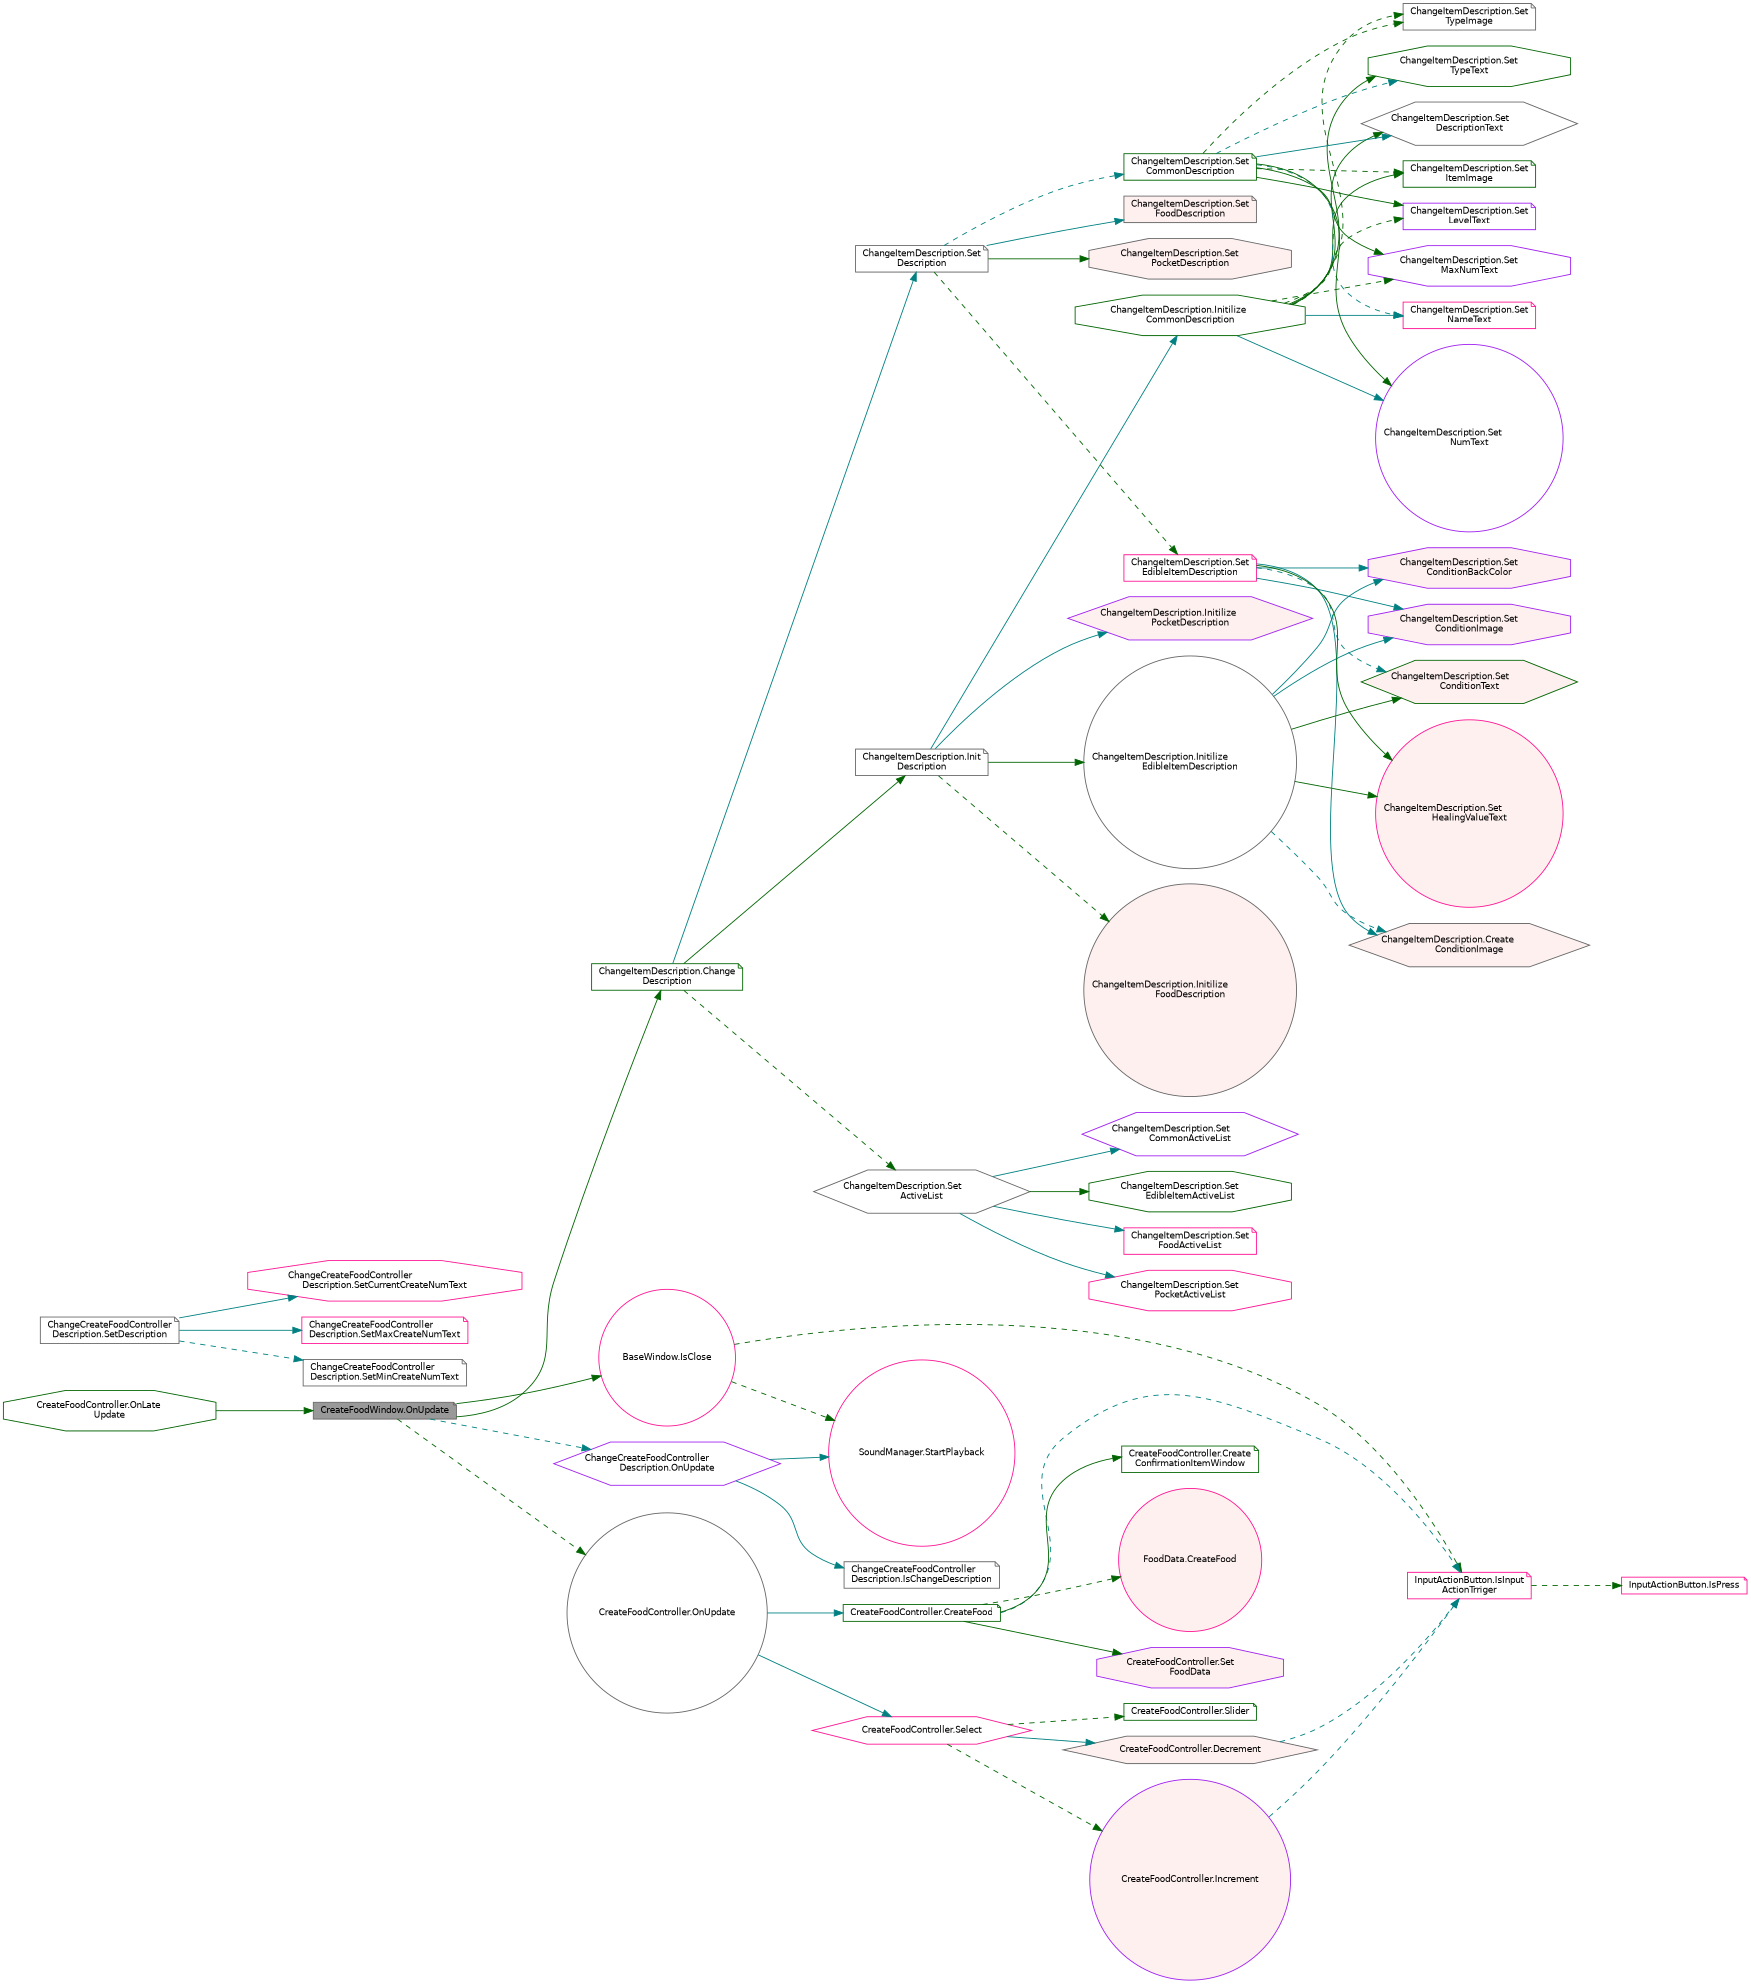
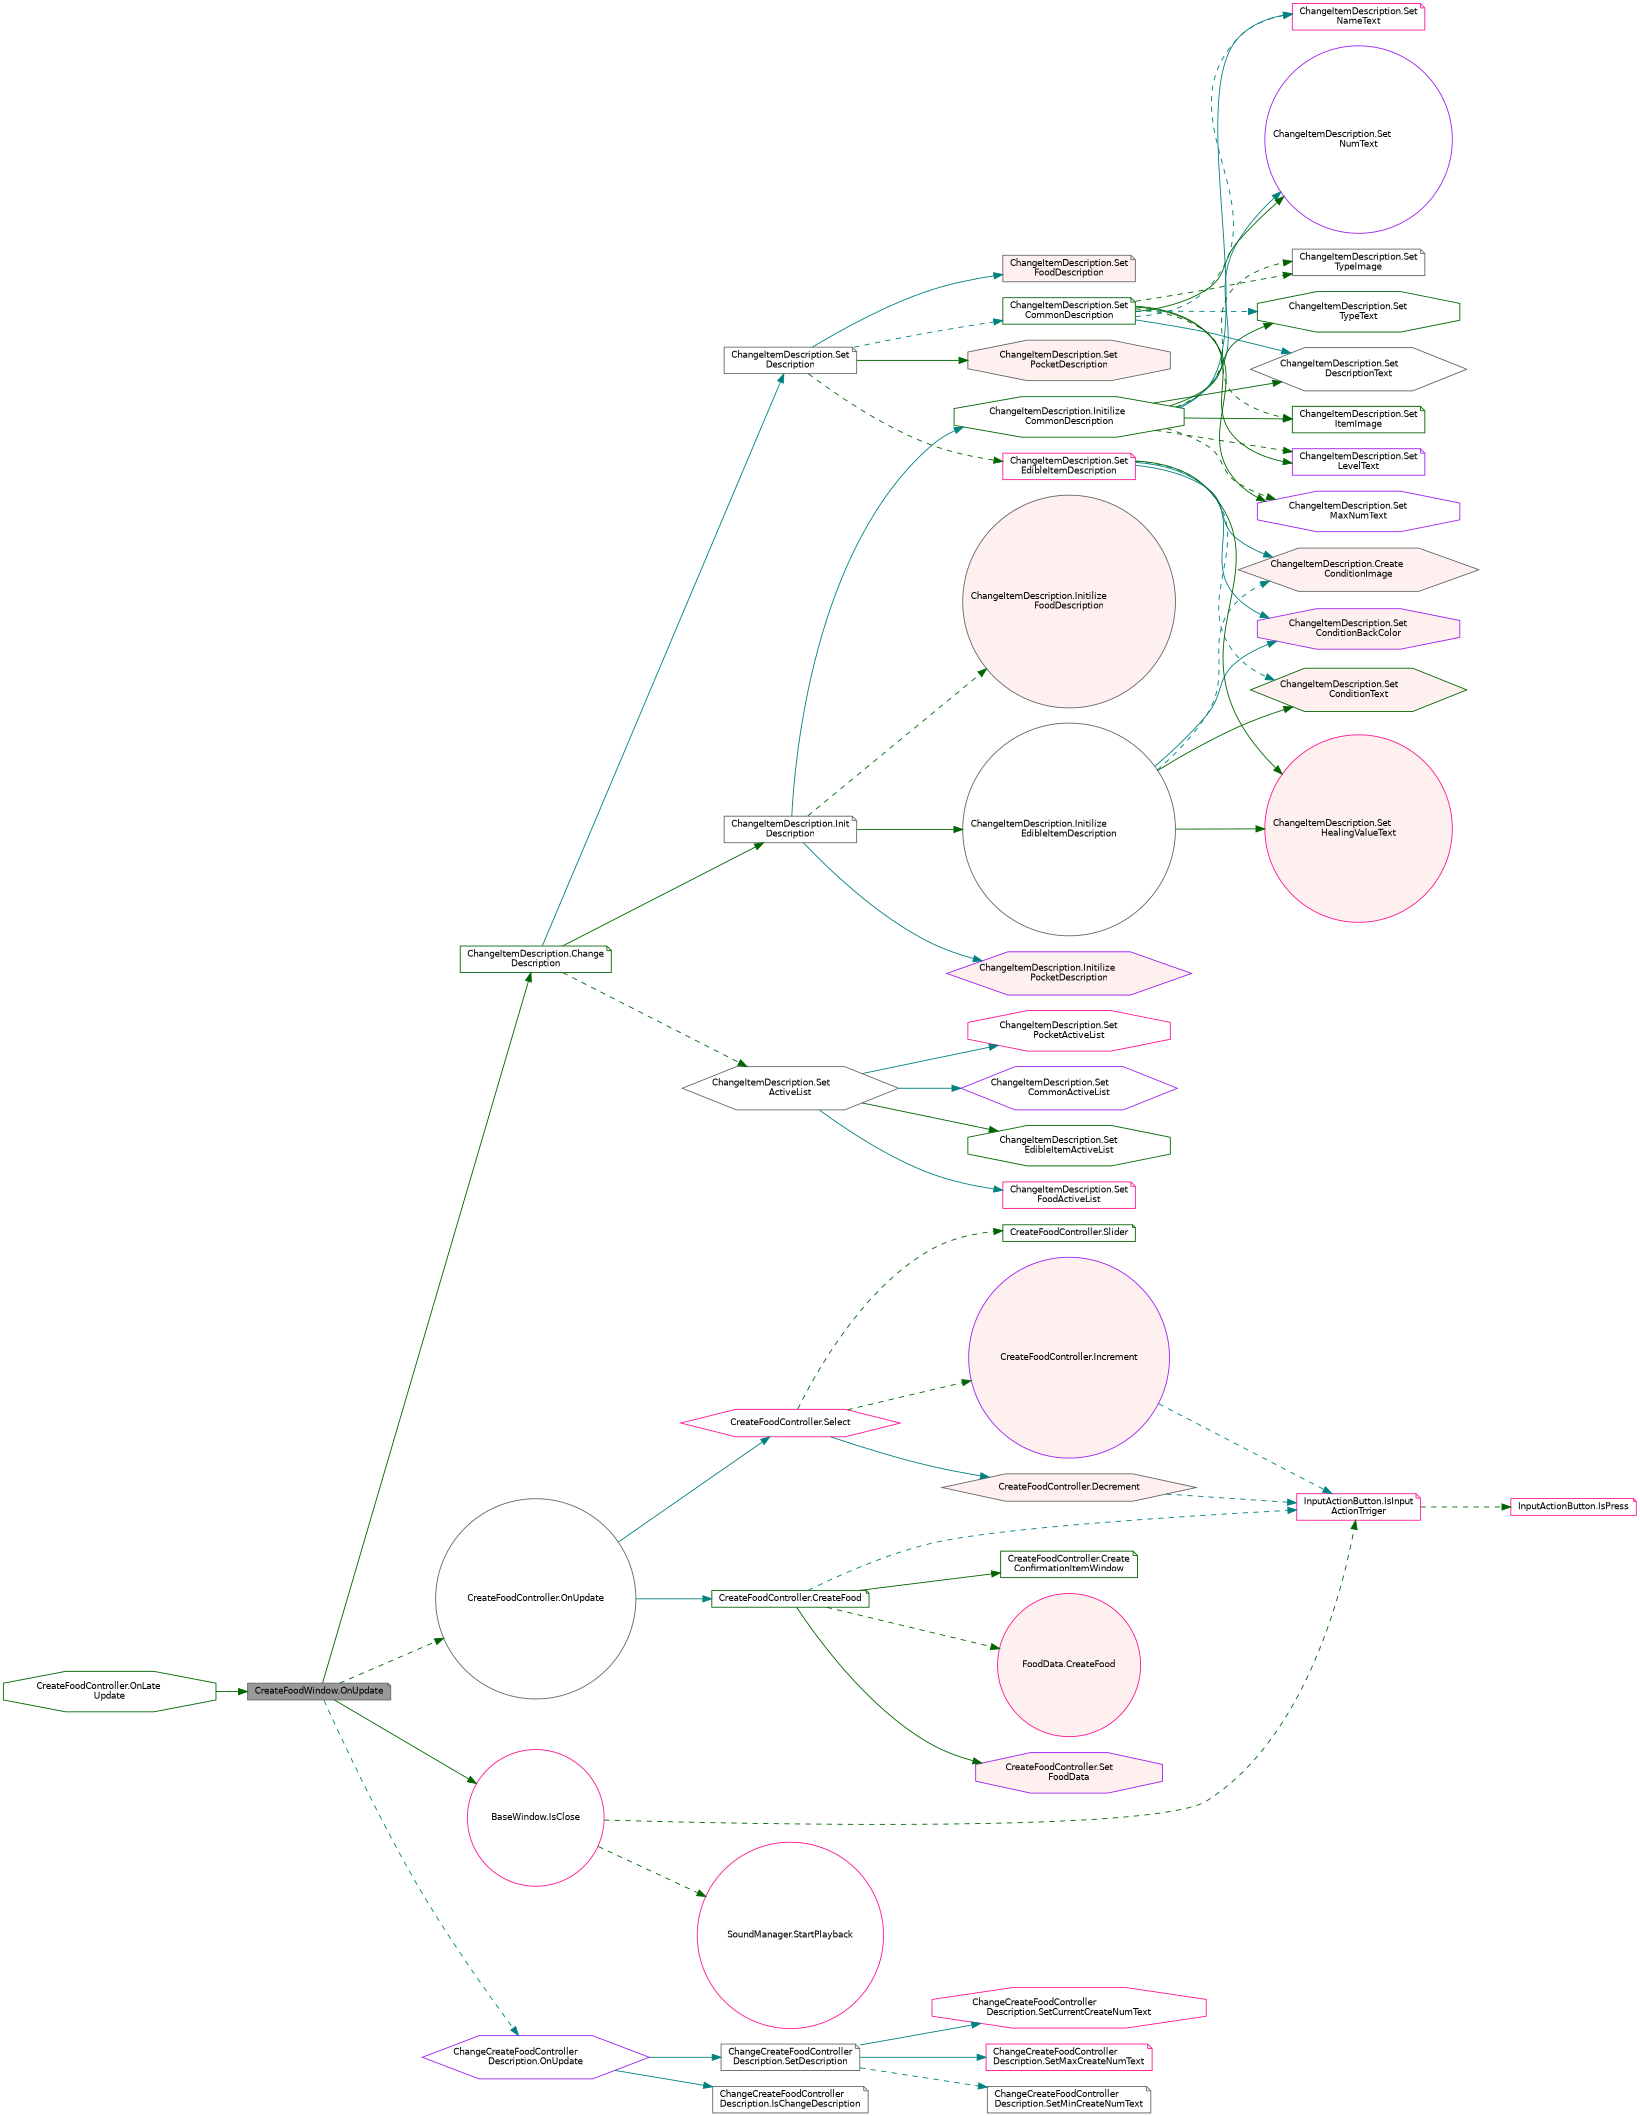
  digraph {
    rankdir=LR
    node [color=gray40 fillcolor=white fontname=Helvetica fontsize=10 shape=note style=filled]
    edge [color=darkgreen fontname=Helvetica fontsize=10 labelfontname=Helvetica labelfontsize=10 style=solid]
    n1 [fillcolor=grey60 fontcolor=black height=0.2 label="CreateFoodWindow.OnUpdate" width=0.4]
    n2 [color=darkgreen height=0.2 label="ChangeItemDescription.Change\lDescription" width=0.4]
    n3 [color=deeppink height=0.2 label="BaseWindow.IsClose" shape=circle width=0.4]
    n4 [color=purple height=0.2 label="ChangeCreateFoodController\lDescription.OnUpdate" shape=hexagon width=0.4]
    n5 [height=0.2 label="CreateFoodController.OnUpdate" shape=circle width=0.4]
    n6 [height=0.2 label="ChangeItemDescription.Init\lDescription" width=0.4]
    n7 [height=0.2 label="ChangeItemDescription.Set\lActiveList" shape=hexagon width=0.4]
    n8 [height=0.2 label="ChangeItemDescription.Set\lDescription" width=0.4]
    n9 [color=deeppink height=0.2 label="InputActionButton.IsInput\lActionTrriger" width=0.4]
    n10 [color=deeppink height=0.2 label="SoundManager.StartPlayback" shape=circle width=0.4]
    n11 [color=darkgreen height=0.2 label="CreateFoodController.OnLate\lUpdate" shape=octagon width=0.4]
    n12 [height=0.2 label="ChangeCreateFoodController\lDescription.IsChangeDescription" width=0.4]
    n13 [height=0.2 label="ChangeCreateFoodController\lDescription.SetDescription" width=0.4]
    n14 [color=darkgreen height=0.2 label="CreateFoodController.CreateFood" width=0.4]
    n15 [color=deeppink height=0.2 label="CreateFoodController.Select" shape=hexagon width=0.4]
    n16 [color=darkgreen height=0.2 label="ChangeItemDescription.Initilize\lCommonDescription" shape=octagon width=0.4]
    n17 [height=0.2 label="ChangeItemDescription.Initilize\lEdibleItemDescription" shape=circle width=0.4]
    n18 [fillcolor="#FFF0F0" height=0.2 label="ChangeItemDescription.Initilize\lFoodDescription" shape=circle width=0.4]
    n19 [color=purple fillcolor="#FFF0F0" height=0.2 label="ChangeItemDescription.Initilize\lPocketDescription" shape=hexagon width=0.4]
    n20 [color=purple height=0.2 label="ChangeItemDescription.Set\lCommonActiveList" shape=hexagon width=0.4]
    n21 [color=darkgreen height=0.2 label="ChangeItemDescription.Set\lEdibleItemActiveList" shape=octagon width=0.4]
    n22 [color=deeppink height=0.2 label="ChangeItemDescription.Set\lFoodActiveList" width=0.4]
    n23 [color=deeppink height=0.2 label="ChangeItemDescription.Set\lPocketActiveList" shape=octagon width=0.4]
    n24 [color=darkgreen height=0.2 label="ChangeItemDescription.Set\lCommonDescription" width=0.4]
    n25 [color=deeppink height=0.2 label="ChangeItemDescription.Set\lEdibleItemDescription" width=0.4]
    n26 [fillcolor="#FFF0F0" height=0.2 label="ChangeItemDescription.Set\lFoodDescription" width=0.4]
    n27 [fillcolor="#FFF0F0" height=0.2 label="ChangeItemDescription.Set\lPocketDescription" shape=octagon width=0.4]
    n28 [height=0.2 label="ChangeItemDescription.Set\lDescriptionText" shape=hexagon width=0.4]
    n29 [color=darkgreen height=0.2 label="ChangeItemDescription.Set\lItemImage" width=0.4]
    n30 [color=purple height=0.2 label="ChangeItemDescription.Set\lLevelText" width=0.4]
    n31 [color=purple height=0.2 label="ChangeItemDescription.Set\lMaxNumText" shape=octagon width=0.4]
    n32 [color=deeppink height=0.2 label="ChangeItemDescription.Set\lNameText" width=0.4]
    n33 [color=purple height=0.2 label="ChangeItemDescription.Set\lNumText" shape=circle width=0.4]
    n34 [height=0.2 label="ChangeItemDescription.Set\lTypeImage" width=0.4]
    n35 [color=darkgreen height=0.2 label="ChangeItemDescription.Set\lTypeText" shape=octagon width=0.4]
    n36 [fillcolor="#FFF0F0" height=0.2 label="ChangeItemDescription.Create\lConditionImage" shape=hexagon width=0.4]
    n37 [color=purple fillcolor="#FFF0F0" height=0.2 label="ChangeItemDescription.Set\lConditionBackColor" shape=octagon width=0.4]
-   n38 [color=purple fillcolor="#FFF0F0" height=0.2 label="ChangeItemDescription.Set\lConditionImage" shape=octagon width=0.4]
    n39 [color=darkgreen fillcolor="#FFF0F0" height=0.2 label="ChangeItemDescription.Set\lConditionText" shape=hexagon width=0.4]
    n40 [color=deeppink fillcolor="#FFF0F0" height=0.2 label="ChangeItemDescription.Set\lHealingValueText" shape=circle width=0.4]
    n41 [color=deeppink height=0.2 label="InputActionButton.IsPress" width=0.4]
    n42 [color=deeppink height=0.2 label="ChangeCreateFoodController\lDescription.SetCurrentCreateNumText" shape=octagon width=0.4]
    n43 [color=deeppink height=0.2 label="ChangeCreateFoodController\lDescription.SetMaxCreateNumText" width=0.4]
    n44 [height=0.2 label="ChangeCreateFoodController\lDescription.SetMinCreateNumText" width=0.4]
    n45 [color=darkgreen height=0.2 label="CreateFoodController.Create\lConfirmationItemWindow" width=0.4]
    n46 [color=deeppink fillcolor="#FFF0F0" height=0.2 label="FoodData.CreateFood" shape=circle width=0.4]
    n47 [color=purple fillcolor="#FFF0F0" height=0.2 label="CreateFoodController.Set\lFoodData" shape=octagon width=0.4]
    n48 [fillcolor="#FFF0F0" height=0.2 label="CreateFoodController.Decrement" shape=hexagon width=0.4]
    n49 [color=purple fillcolor="#FFF0F0" height=0.2 label="CreateFoodController.Increment" shape=circle width=0.4]
    n50 [color=darkgreen height=0.2 label="CreateFoodController.Slider" width=0.4]
    n1 -> n2
    n1 -> n3
    n1 -> n4 [color=teal style=dashed]
    n1 -> n5 [style=dashed]
    n2 -> n6
    n2 -> n7 [style=dashed]
    n2 -> n8 [color=teal]
    n3 -> n9 [style=dashed]
    n3 -> n10 [style=dashed]
    n4 -> n12 [color=teal]
-   n4 -> n10 [color=teal]
+   n4 -> n13 [color=teal]
    n5 -> n14 [color=teal]
    n5 -> n15 [color=teal]
    n6 -> n16 [color=teal]
    n6 -> n17
    n6 -> n18 [style=dashed]
    n6 -> n19 [color=teal]
    n7 -> n20 [color=teal]
    n7 -> n21
    n7 -> n22 [color=teal]
    n7 -> n23 [color=teal]
    n8 -> n24 [color=teal style=dashed]
    n8 -> n25 [style=dashed]
    n8 -> n26 [color=teal]
    n8 -> n27
    n9 -> n41 [style=dashed]
    n11 -> n1
    n13 -> n42 [color=teal]
    n13 -> n43 [color=teal]
    n13 -> n44 [color=teal style=dashed]
    n14 -> n9 [color=teal style=dashed]
    n14 -> n45
    n14 -> n46 [style=dashed]
    n14 -> n47
    n15 -> n48 [color=teal]
    n15 -> n49 [style=dashed]
    n15 -> n50 [style=dashed]
    n16 -> n28
    n16 -> n29
    n16 -> n30 [style=dashed]
    n16 -> n31 [style=dashed]
    n16 -> n32 [color=teal]
    n16 -> n33 [color=teal]
    n16 -> n34 [style=dashed]
    n16 -> n35
    n17 -> n36 [color=teal style=dashed]
    n17 -> n37 [color=teal]
-   n17 -> n38 [color=teal]
    n17 -> n39
    n17 -> n40
    n24 -> n28 [color=teal]
    n24 -> n29 [style=dashed]
    n24 -> n30
    n24 -> n31
    n24 -> n32 [color=teal style=dashed]
    n24 -> n33
    n24 -> n34 [style=dashed]
    n24 -> n35 [color=teal style=dashed]
    n25 -> n36 [color=teal]
    n25 -> n37 [color=teal]
-   n25 -> n38 [color=teal]
    n25 -> n39 [color=teal style=dashed]
    n25 -> n40
    n48 -> n9 [color=teal style=dashed]
    n49 -> n9 [color=teal style=dashed]
  }
